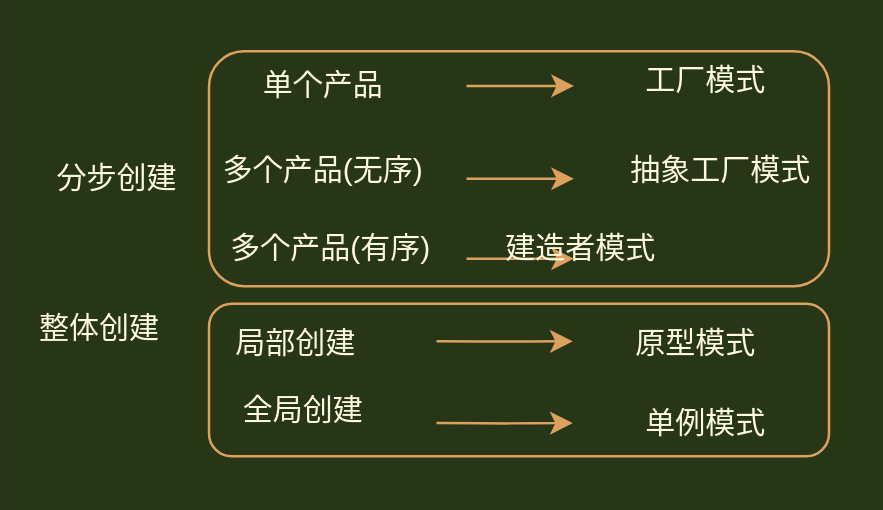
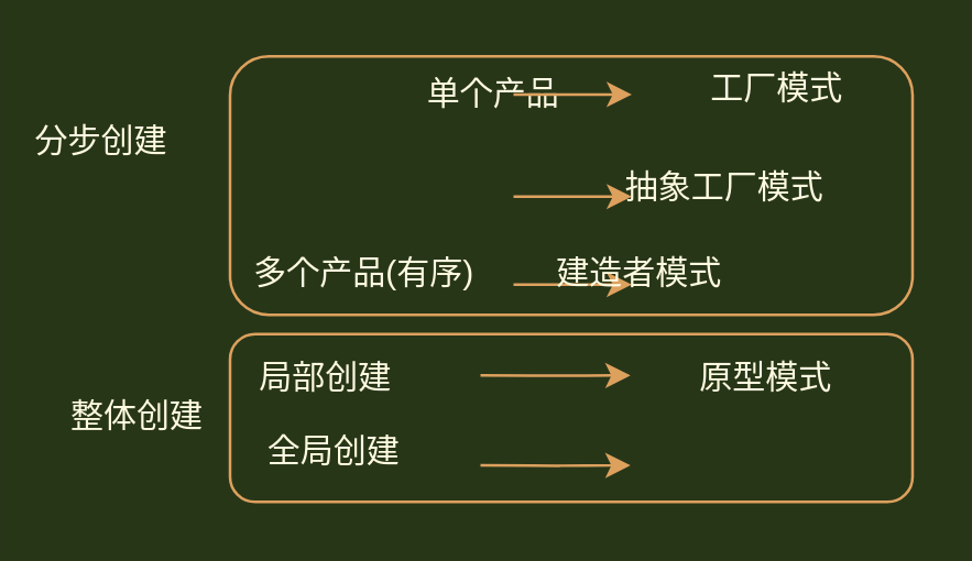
  <mxCell id="0" />
  <mxCell id="1" parent="0" />
  <mxCell id="2" value="" style="rounded=1;whiteSpace=wrap;html=1;sketch=0;strokeColor=#DDA15E;fontColor=#FEFAE0;fillColor=none;" parent="1" vertex="1"><mxGeometry x="83" y="121" width="248" height="61" as="geometry" /></mxCell>
  <mxCell id="3" value="" style="rounded=1;whiteSpace=wrap;html=1;sketch=0;strokeColor=#DDA15E;fontColor=#FEFAE0;fillColor=none;" parent="1" vertex="1"><mxGeometry x="83" y="20" width="248" height="94" as="geometry" /></mxCell>
- <mxCell id="4" value="单个产品" style="text;html=1;strokeColor=none;fillColor=none;align=center;verticalAlign=middle;whiteSpace=wrap;rounded=0;sketch=0;fontColor=#FEFAE0;" parent="1" vertex="1"><mxGeometry x="95" y="24" width="68" height="20" as="geometry" /></mxCell>
+ <mxCell id="4" value="单个产品" style="text;html=1;strokeColor=none;fillColor=none;align=center;verticalAlign=middle;whiteSpace=wrap;rounded=0;sketch=0;fontColor=#FEFAE0;" parent="1" vertex="1"><mxGeometry x="145" y="24" width="68" height="20" as="geometry" /></mxCell>
  <mxCell id="5" value="工厂模式" style="text;html=1;strokeColor=none;fillColor=none;align=center;verticalAlign=middle;whiteSpace=wrap;rounded=0;sketch=0;fontColor=#FEFAE0;" parent="1" vertex="1"><mxGeometry x="248" y="22" width="68" height="20" as="geometry" /></mxCell>
  <mxCell id="6" value="" style="endArrow=classic;html=1;strokeColor=#DDA15E;fillColor=#BC6C25;fontColor=#FEFAE0;" parent="1" edge="1"><mxGeometry width="50" height="50" relative="1" as="geometry"><mxPoint x="186" y="33.86" as="sourcePoint" /><mxPoint x="229" y="33.86" as="targetPoint" /></mxGeometry></mxCell>
- <mxCell id="7" value="多个产品(无序)" style="text;html=1;strokeColor=none;fillColor=none;align=center;verticalAlign=middle;whiteSpace=wrap;rounded=0;sketch=0;fontColor=#FEFAE0;" parent="1" vertex="1"><mxGeometry x="87" y="58" width="84" height="20" as="geometry" /></mxCell>
  <mxCell id="8" value="多个产品(有序)" style="text;html=1;strokeColor=none;fillColor=none;align=center;verticalAlign=middle;whiteSpace=wrap;rounded=0;sketch=0;fontColor=#FEFAE0;" parent="1" vertex="1"><mxGeometry x="90" y="89" width="84" height="20" as="geometry" /></mxCell>
  <mxCell id="9" value="" style="endArrow=classic;html=1;strokeColor=#DDA15E;fillColor=#BC6C25;fontColor=#FEFAE0;" parent="1" edge="1"><mxGeometry width="50" height="50" relative="1" as="geometry"><mxPoint x="186" y="71" as="sourcePoint" /><mxPoint x="229" y="71" as="targetPoint" /></mxGeometry></mxCell>
  <mxCell id="10" value="" style="endArrow=classic;html=1;strokeColor=#DDA15E;fillColor=#BC6C25;fontColor=#FEFAE0;" parent="1" edge="1"><mxGeometry width="50" height="50" relative="1" as="geometry"><mxPoint x="186" y="103" as="sourcePoint" /><mxPoint x="229" y="103" as="targetPoint" /></mxGeometry></mxCell>
- <mxCell id="11" value="抽象工厂模式" style="text;html=1;strokeColor=none;fillColor=none;align=center;verticalAlign=middle;whiteSpace=wrap;rounded=0;sketch=0;fontColor=#FEFAE0;" parent="1" vertex="1"><mxGeometry x="248" y="58" width="80" height="20" as="geometry" /></mxCell>
+ <mxCell id="11" value="抽象工厂模式" style="text;html=1;strokeColor=none;fillColor=none;align=center;verticalAlign=middle;whiteSpace=wrap;rounded=0;sketch=0;fontColor=#FEFAE0;" parent="1" vertex="1"><mxGeometry x="223" y="58" width="80" height="20" as="geometry" /></mxCell>
  <mxCell id="12" value="建造者模式" style="text;html=1;strokeColor=none;fillColor=none;align=center;verticalAlign=middle;whiteSpace=wrap;rounded=0;sketch=0;fontColor=#FEFAE0;" parent="1" vertex="1"><mxGeometry x="192" y="89" width="80" height="20" as="geometry" /></mxCell>
  <mxCell id="13" value="局部创建" style="text;html=1;strokeColor=none;fillColor=none;align=center;verticalAlign=middle;whiteSpace=wrap;rounded=0;sketch=0;fontColor=#FEFAE0;" parent="1" vertex="1"><mxGeometry x="76" y="127" width="84" height="20" as="geometry" /></mxCell>
  <mxCell id="14" value="" style="endArrow=classic;html=1;strokeColor=#DDA15E;fillColor=#BC6C25;fontColor=#FEFAE0;" parent="1" edge="1"><mxGeometry width="50" height="50" relative="1" as="geometry"><mxPoint x="174" y="136" as="sourcePoint" /><mxPoint x="228.5" y="136" as="targetPoint" /><Array as="points"><mxPoint x="202.5" y="136.17" /></Array></mxGeometry></mxCell>
  <mxCell id="15" value="原型模式" style="text;html=1;strokeColor=none;fillColor=none;align=center;verticalAlign=middle;whiteSpace=wrap;rounded=0;sketch=0;fontColor=#FEFAE0;" parent="1" vertex="1"><mxGeometry x="238" y="127" width="80" height="20" as="geometry" /></mxCell>
- <mxCell id="16" value="分步创建" style="text;html=1;strokeColor=none;fillColor=none;align=center;verticalAlign=middle;whiteSpace=wrap;rounded=0;sketch=0;fontColor=#FEFAE0;" parent="1" vertex="1"><mxGeometry x="20" y="61" width="53" height="20" as="geometry" /></mxCell>
+ <mxCell id="16" value="分步创建" style="text;html=1;strokeColor=none;fillColor=none;align=center;verticalAlign=middle;whiteSpace=wrap;rounded=0;sketch=0;fontColor=#FEFAE0;" parent="1" vertex="1"><mxGeometry x="10" y="41" width="53" height="20" as="geometry" /></mxCell>
  <mxCell id="17" value="全局创建" style="text;html=1;strokeColor=none;fillColor=none;align=center;verticalAlign=middle;whiteSpace=wrap;rounded=0;sketch=0;fontColor=#FEFAE0;" parent="1" vertex="1"><mxGeometry x="79" y="154" width="84" height="20" as="geometry" /></mxCell>
- <mxCell id="18" value="单例模式" style="text;html=1;strokeColor=none;fillColor=none;align=center;verticalAlign=middle;whiteSpace=wrap;rounded=0;sketch=0;fontColor=#FEFAE0;" parent="1" vertex="1"><mxGeometry x="242" y="159" width="80" height="20" as="geometry" /></mxCell>
  <mxCell id="19" value="" style="endArrow=classic;html=1;strokeColor=#DDA15E;fillColor=#BC6C25;fontColor=#FEFAE0;" parent="1" edge="1"><mxGeometry width="50" height="50" relative="1" as="geometry"><mxPoint x="174" y="168.71" as="sourcePoint" /><mxPoint x="228.5" y="168.71" as="targetPoint" /><Array as="points"><mxPoint x="202.5" y="168.88" /></Array></mxGeometry></mxCell>
- <mxCell id="20" value="整体创建" style="text;html=1;strokeColor=none;fillColor=none;align=center;verticalAlign=middle;whiteSpace=wrap;rounded=0;sketch=0;fontColor=#FEFAE0;" parent="1" vertex="1"><mxGeometry x="13" y="121" width="53" height="20" as="geometry" /></mxCell>
+ <mxCell id="20" value="整体创建" style="text;html=1;strokeColor=none;fillColor=none;align=center;verticalAlign=middle;whiteSpace=wrap;rounded=0;sketch=0;fontColor=#FEFAE0;" parent="1" vertex="1"><mxGeometry x="23" y="141" width="53" height="20" as="geometry" /></mxCell>
